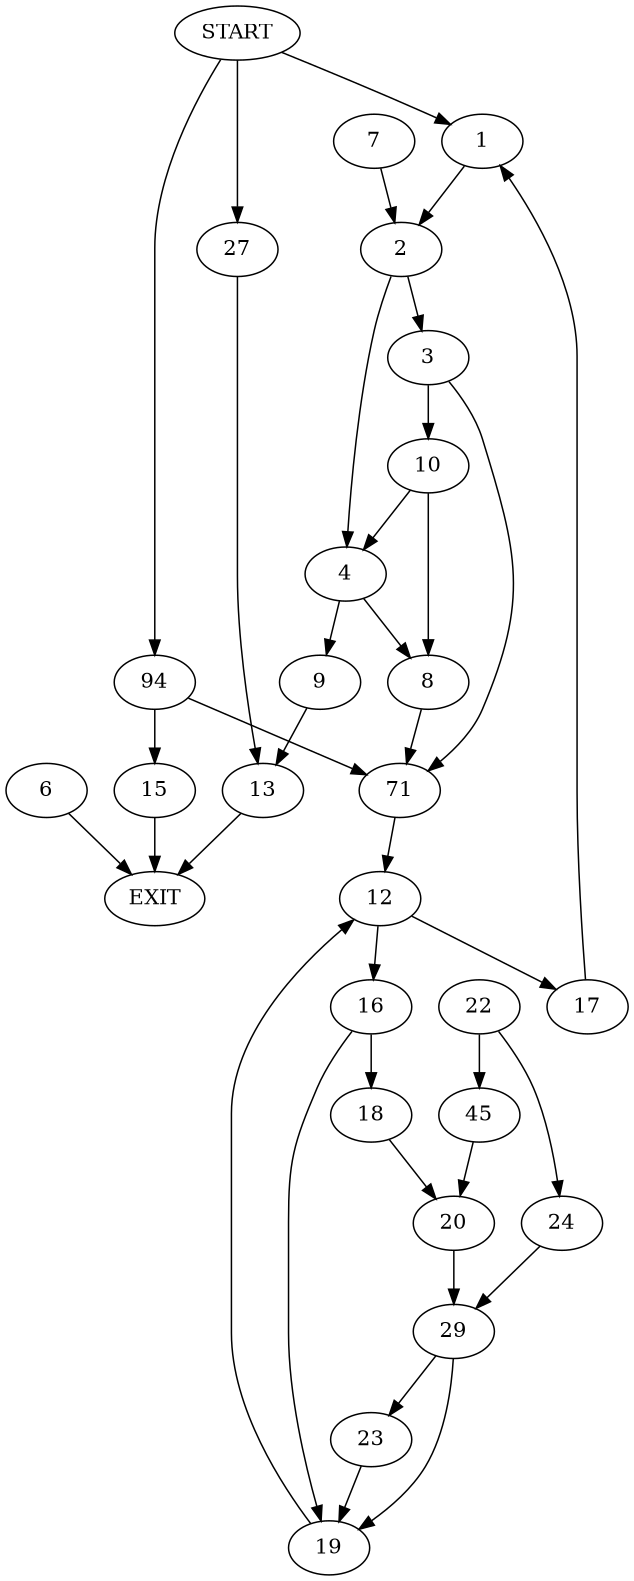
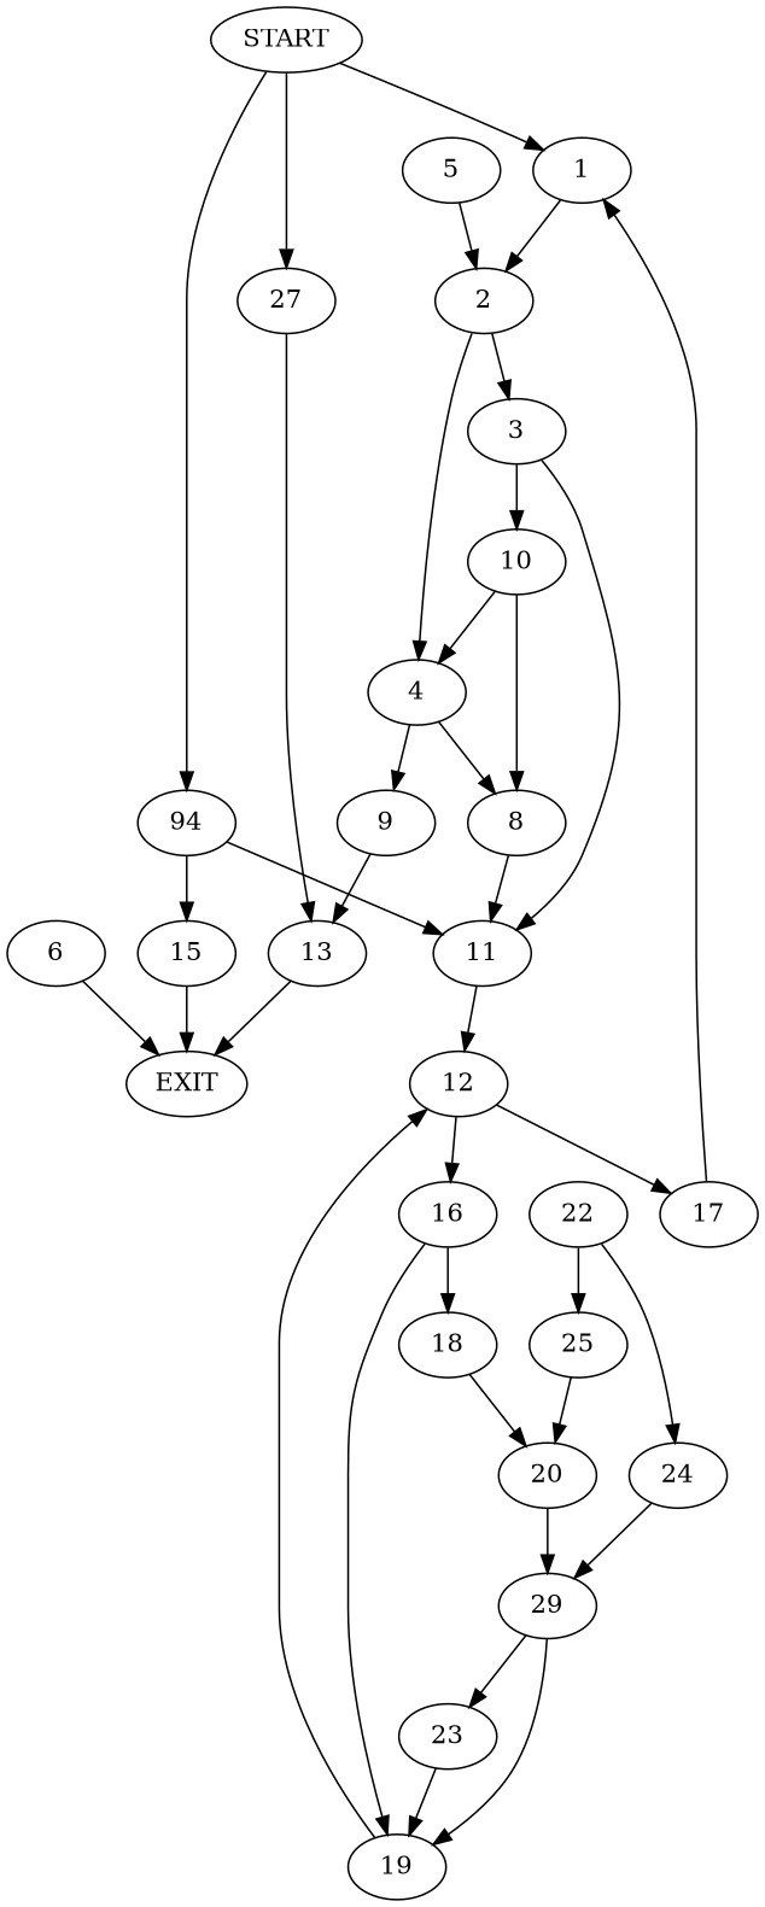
  digraph {
    n1 [label=START]
    1
    n3 [label=94]
    n4 [label=27]
    2
-   11 [label=71]
+   11
    15
    13
    n9 [label=EXIT]
    3
    4
    10
    8
    9
    12
    6
-   7
+   7 [label=5]
    16
    17
    18
    19
    20
    n23 [label=29]
    23
    22
    24
-   25 [label=45]
+   25
    n1 -> 1
    n1 -> n3
    n1 -> n4
    1 -> 2
    n3 -> 11
    n3 -> 15
    n4 -> 13
    2 -> 3
    2 -> 4
    11 -> 12
    15 -> n9
    13 -> n9
    3 -> 11
    3 -> 10
    4 -> 8
    4 -> 9
    10 -> 4
    10 -> 8
    8 -> 11
    9 -> 13
    12 -> 16
    12 -> 17
    6 -> n9
    7 -> 2
    16 -> 18
    16 -> 19
    17 -> 1
    18 -> 20
    19 -> 12
    20 -> n23
    n23 -> 19
    n23 -> 23
    23 -> 19
    22 -> 24
    22 -> 25
    24 -> n23
    25 -> 20
  }
